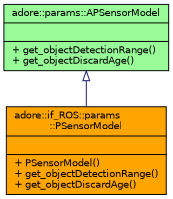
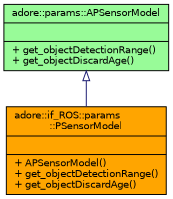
  digraph {
    node [color=black fontname=Helvetica fontsize=10 shape=record style=filled]
    n1 [fillcolor=palegreen fontcolor=black height=0.2 label="{adore::params::APSensorModel\n||+ get_objectDetectionRange()\l+ get_objectDiscardAge()\l}" width=0.4]
-   n2 [fillcolor=orange height=0.2 label="{adore::if_ROS::params\l::PSensorModel\n||+ PSensorModel()\l+ get_objectDetectionRange()\l+ get_objectDiscardAge()\l}" width=0.4]
+   n2 [fillcolor=orange height=0.2 label="{adore::if_ROS::params\l::PSensorModel\n||+ APSensorModel()\l+ get_objectDetectionRange()\l+ get_objectDiscardAge()\l}" width=0.4]
    n1 -> n2 [arrowtail=onormal color=midnightblue dir=back fontname=Helvetica fontsize=10 labelfontname=Helvetica labelfontsize=10 style=solid]
  }
